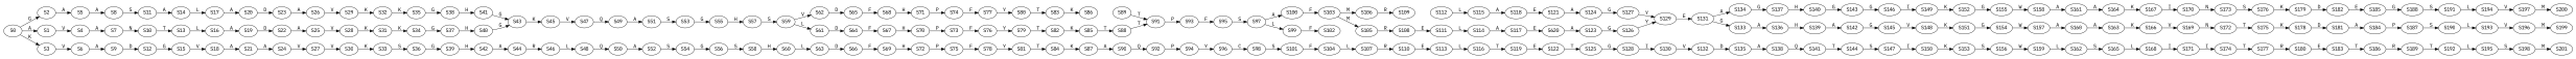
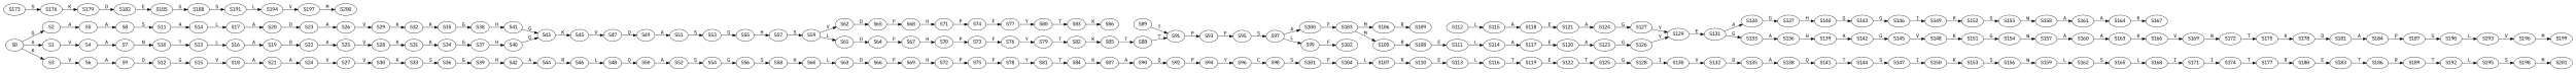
  strict digraph {
    fontname="IBM Plex Mono"
    rankdir=LR
    node [fontname="IBM Plex Mono"]
    edge [fontname="IBM Plex Mono"]
    S0
    S1
    S2
    S3
    S4
    S5
    S6
    S7
    S8
    S9
    S10
    S11
    S12
    S13
    S14
    S15
    S16
    S17
    S18
    S19
    S20
    S21
    S22
    S23
    S24
    S25
    S26
    S27
    S28
    S29
    S30
    S31
    S32
    S33
    S34
    S35
    S36
    S37
    S38
    S39
    S40
    S41
    S42
    S43
    S44
    S45
    S46
    S47
    S48
    S49
    S50
    S51
    S52
    S53
    S54
    S55
    S56
    S57
    S58
    S59
    S60
    S61
    S62
    S63
    S64
    S65
    S66
    S67
    S68
    S69
    S70
    S71
    S72
    S73
    S74
    S75
    S76
    S77
    S78
    S79
    S80
    S81
    S82
    S83
    S84
    S85
    S86
    S87
    S88
    S90
    S91
    S89
    S92
    S93
    S94
    S95
    S96
    S97
    S98
    S99
    S100
    S101
    S102
    S103
    S104
    S105
    S106
    S107
    S108
    S109
    S110
    S111
    S113
    S114
    S112
    S115
    S116
    S117
    S118
    S119
-   S120 [label=S620]
+   S120
    S121
    S122
    S123
    S124
    S125
    S126
    S127
    S128
    S129
    S130
    S131
    S132
    S133
    S134
    S135
    S136
    S137
    S138
    S139
    S140
    S141
    S142
    S143
    S144
    S145
    S146
    S147
    S148
    S149
    S150
    S151
    S152
    S153
    S154
    S155
    S156
    S157
    S158
    S159
    S160
    S161
    S162
    S163
    S164
    S165
    S166
    S167
    S168
    S169
-   S170
    S171
    S172
    S173
    S174
    S175
    S176
    S177
    S178
    S179
    S180
    S181
    S182
    S183
    S184
    S185
    S186
    S187
    S188
    S189
    S190
    S191
    S192
    S193
    S194
    S195
    S196
    S197
    S198
    S199
    S200
    S201
    S0 -> S1 [label=A]
    S0 -> S2 [label=G]
    S0 -> S3 [label=K]
    S1 -> S4 [label=V]
    S2 -> S5 [label=A]
    S3 -> S6 [label=V]
    S4 -> S7 [label=A]
    S5 -> S8 [label=A]
    S6 -> S9 [label=A]
    S7 -> S10 [label=N]
    S8 -> S11 [label=S]
    S9 -> S12 [label=D]
    S10 -> S13 [label=T]
    S11 -> S14 [label=A]
    S12 -> S15 [label=G]
    S13 -> S16 [label=L]
    S14 -> S17 [label=L]
    S15 -> S18 [label=V]
    S16 -> S19 [label=A]
    S17 -> S20 [label=A]
    S18 -> S21 [label=A]
    S19 -> S22 [label=D]
    S20 -> S23 [label=D]
    S21 -> S24 [label=A]
    S22 -> S25 [label=A]
    S23 -> S26 [label=A]
    S24 -> S27 [label=V]
    S25 -> S28 [label=V]
    S26 -> S29 [label=V]
    S27 -> S30 [label=V]
    S28 -> S31 [label=K]
    S29 -> S32 [label=K]
    S30 -> S33 [label=K]
    S31 -> S34 [label=K]
    S32 -> S35 [label=K]
    S33 -> S36 [label=S]
    S34 -> S37 [label=G]
    S35 -> S38 [label=G]
    S36 -> S39 [label=G]
    S37 -> S40 [label=H]
    S38 -> S41 [label=H]
    S39 -> S42 [label=H]
    S40 -> S43 [label=G]
    S41 -> S43 [label=G]
    S42 -> S44 [label=A]
    S43 -> S45 [label=K]
    S44 -> S46 [label=R]
    S45 -> S47 [label=V]
    S46 -> S48 [label=L]
    S47 -> S49 [label=Q]
    S48 -> S50 [label=Q]
    S49 -> S51 [label=A]
    S50 -> S52 [label=A]
    S51 -> S53 [label=S]
    S52 -> S54 [label=S]
    S53 -> S55 [label=G]
    S54 -> S56 [label=G]
    S55 -> S57 [label=H]
    S56 -> S58 [label=S]
    S57 -> S59 [label=S]
    S58 -> S60 [label=H]
    S59 -> S61 [label=L]
    S59 -> S62 [label=V]
    S60 -> S63 [label=L]
    S61 -> S64 [label=D]
    S62 -> S65 [label=D]
    S63 -> S66 [label=D]
    S64 -> S67 [label=F]
    S65 -> S68 [label=F]
    S66 -> S69 [label=F]
    S67 -> S70 [label=H]
    S68 -> S71 [label=H]
    S69 -> S72 [label=H]
    S70 -> S73 [label=P]
    S71 -> S74 [label=P]
    S72 -> S75 [label=P]
    S73 -> S76 [label=F]
    S74 -> S77 [label=F]
    S75 -> S78 [label=F]
    S76 -> S79 [label=Y]
    S77 -> S80 [label=Y]
    S78 -> S81 [label=Y]
    S79 -> S82 [label=T]
    S80 -> S83 [label=T]
    S81 -> S84 [label=T]
    S82 -> S85 [label=K]
    S83 -> S86 [label=K]
    S84 -> S87 [label=K]
    S85 -> S88 [label=T]
    S87 -> S90 [label=A]
    S88 -> S91 [label=T]
    S90 -> S92 [label=Q]
    S91 -> S93 [label=P]
    S89 -> S91 [label=T]
    S92 -> S94 [label=P]
    S93 -> S95 [label=F]
    S94 -> S96 [label=Y]
    S95 -> S97 [label=S]
    S96 -> S98 [label=C]
    S97 -> S99 [label=L]
    S97 -> S100 [label=A]
    S98 -> S101 [label=S]
    S99 -> S102 [label=F]
    S100 -> S103 [label=F]
    S101 -> S104 [label=F]
    S103 -> S105 [label=M]
    S103 -> S106 [label=M]
    S104 -> S107 [label=L]
    S105 -> S108 [label=R]
    S106 -> S109 [label=R]
    S107 -> S110 [label=R]
    S108 -> S111 [label=E]
    S110 -> S113 [label=E]
    S111 -> S114 [label=L]
    S113 -> S116 [label=L]
    S114 -> S117 [label=A]
    S112 -> S115 [label=L]
    S115 -> S118 [label=A]
    S116 -> S119 [label=T]
    S117 -> S120 [label=E]
    S118 -> S121 [label=E]
    S119 -> S122 [label=E]
    S120 -> S123 [label=A]
    S121 -> S124 [label=A]
    S122 -> S125 [label=T]
    S123 -> S126 [label=G]
    S124 -> S127 [label=G]
    S125 -> S128 [label=G]
    S126 -> S129 [label=Y]
    S127 -> S129 [label=Y]
    S128 -> S130 [label=I]
    S129 -> S131 [label=E]
    S130 -> S132 [label=V]
    S131 -> S133 [label=G]
    S131 -> S134 [label=A]
    S132 -> S135 [label=D]
    S133 -> S136 [label=A]
    S134 -> S137 [label=G]
    S135 -> S138 [label=A]
    S136 -> S139 [label=H]
    S137 -> S140 [label=H]
    S138 -> S141 [label=Q]
    S139 -> S142 [label=A]
    S140 -> S143 [label=G]
    S141 -> S144 [label=T]
    S142 -> S145 [label=G]
    S143 -> S146 [label=G]
    S144 -> S147 [label=S]
    S145 -> S148 [label=V]
    S146 -> S149 [label=I]
    S147 -> S150 [label=I]
    S148 -> S151 [label=K]
    S149 -> S152 [label=K]
    S150 -> S153 [label=K]
    S151 -> S154 [label=G]
    S152 -> S155 [label=G]
    S153 -> S156 [label=S]
    S154 -> S157 [label=W]
    S155 -> S158 [label=W]
    S156 -> S159 [label=W]
    S157 -> S160 [label=A]
    S158 -> S161 [label=A]
    S159 -> S162 [label=L]
    S160 -> S163 [label=A]
    S161 -> S164 [label=A]
    S162 -> S165 [label=S]
    S163 -> S166 [label=K]
    S164 -> S167 [label=K]
    S165 -> S168 [label=L]
    S166 -> S169 [label=V]
-   S167 -> S170 [label=I]
    S168 -> S171 [label=I]
    S169 -> S172 [label=N]
-   S170 -> S173 [label=N]
    S171 -> S174 [label=I]
    S172 -> S175 [label=T]
    S173 -> S176 [label=S]
    S174 -> S177 [label=T]
    S175 -> S178 [label=K]
    S176 -> S179 [label=K]
    S177 -> S180 [label=R]
    S178 -> S181 [label=D]
    S179 -> S182 [label=D]
    S180 -> S183 [label=E]
    S181 -> S184 [label=A]
    S182 -> S185 [label=E]
    S183 -> S186 [label=T]
    S184 -> S187 [label=P]
    S185 -> S188 [label=G]
    S186 -> S189 [label=R]
    S187 -> S190 [label=S]
    S188 -> S191 [label=S]
    S189 -> S192 [label=T]
    S190 -> S193 [label=L]
    S191 -> S194 [label=L]
    S192 -> S195 [label=L]
    S193 -> S196 [label=V]
    S194 -> S197 [label=V]
    S195 -> S198 [label=S]
    S196 -> S199 [label=M]
    S197 -> S200 [label=M]
    S198 -> S201 [label=M]
  }
